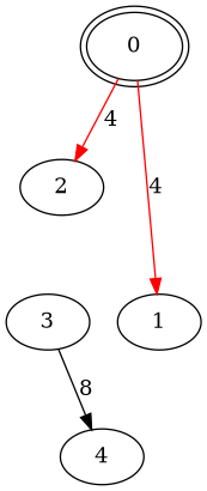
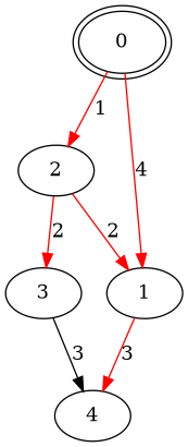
  digraph {
    edge [color=red]
    0 [peripheries=2]
    2
    1
    3
    4
-   0 -> 2 [label=4]
+   0 -> 2 [label=1]
    0 -> 1 [label=4]
-   3 -> 4 [label=8 color=""]
+   2 -> 1 [label=2]
+   2 -> 3 [label=2]
+   1 -> 4 [label=3]
+   3 -> 4 [label=3 color=""]
  }
